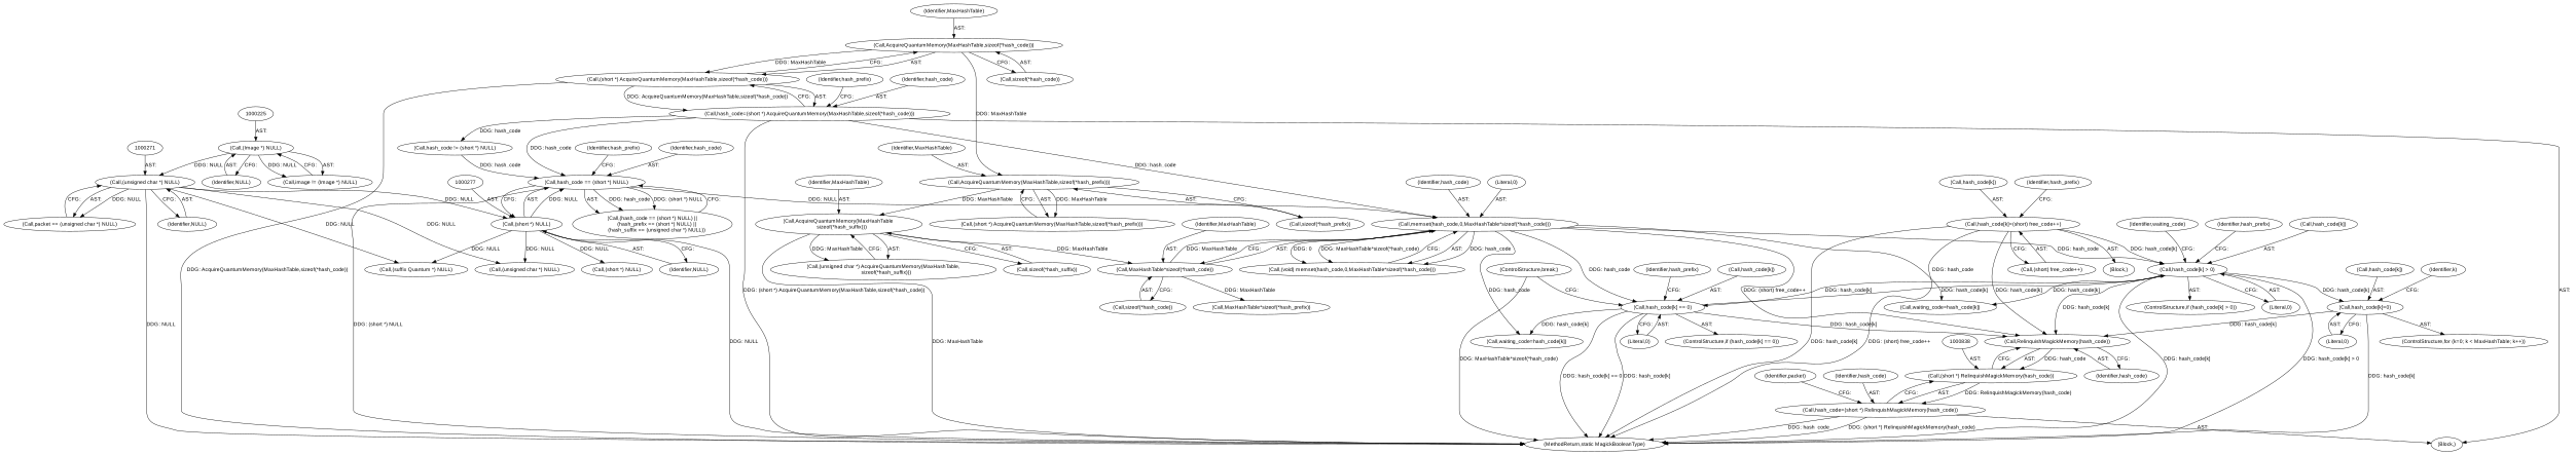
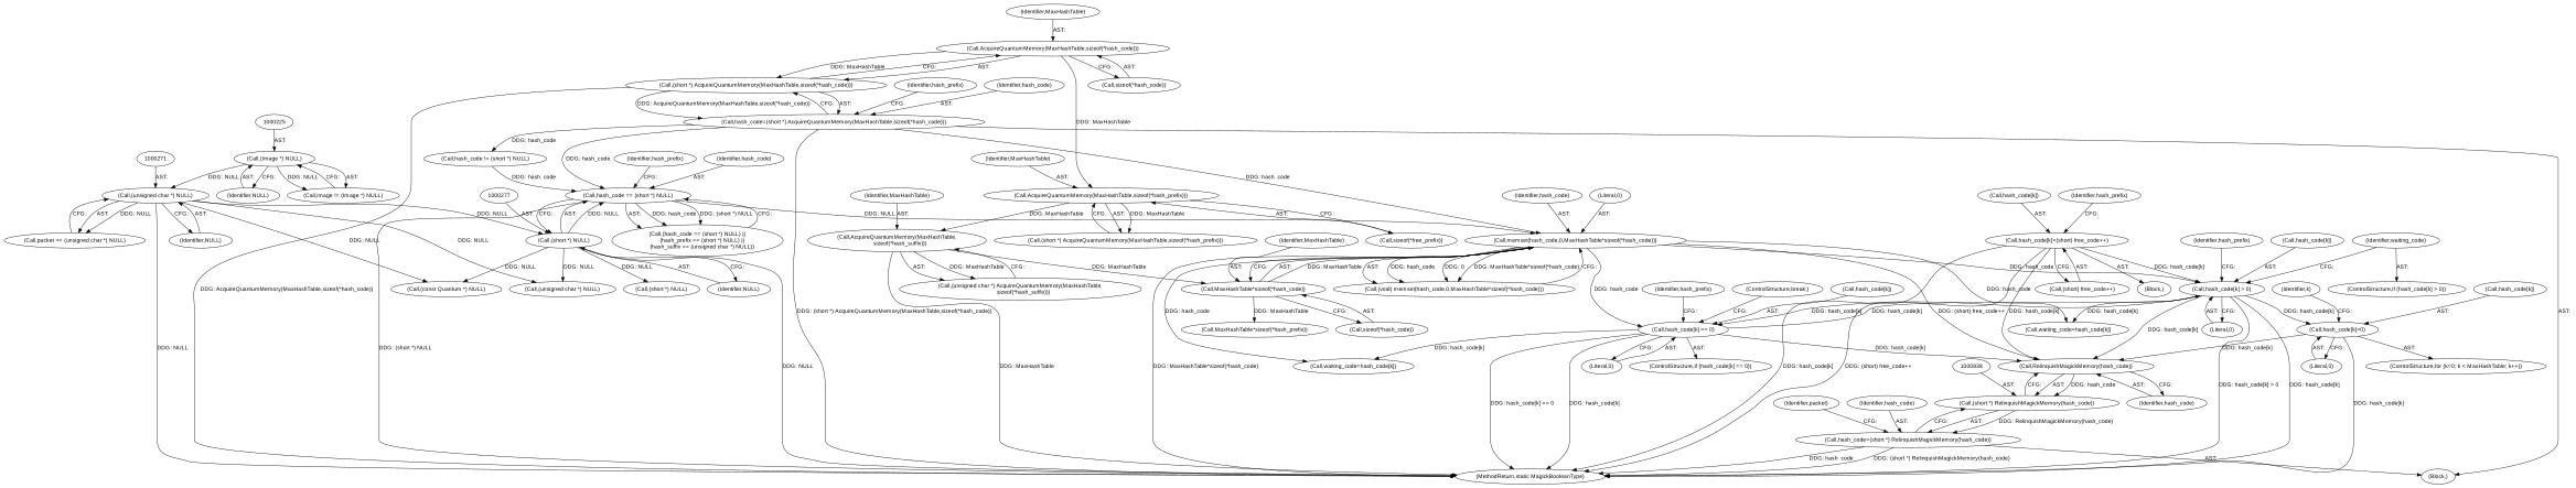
  digraph {
    fontname="Liberation Sans"
    node [fontname="Liberation Sans"]
    edge [fontname="Liberation Sans"]
    n1 [label="(Call,RelinquishMagickMemory(hash_code))"]
    n2 [label="(Call,(short *) RelinquishMagickMemory(hash_code))"]
    n3 [label="(Identifier,hash_code)"]
    n4 [label="(Call,hash_code=(short *) RelinquishMagickMemory(hash_code))"]
    n5 [label="(Call,hash_code[k]=0)"]
    n6 [label="(MethodReturn,static MagickBooleanType)"]
    n7 [label="(ControlStructure,for (k=0; k < MaxHashTable; k++))"]
    n8 [label="(Literal,0)"]
    n9 [label="(Call,hash_code[k] > 0)"]
    n10 [label="(Call,hash_code[k] == 0)"]
    n11 [label="(Call,waiting_code=hash_code[k])"]
    n12 [label="(ControlStructure,if (hash_code[k] > 0))"]
    n13 [label="(Literal,0)"]
    n14 [label="(Call,hash_code[k]=(short) free_code++)"]
    n15 [label="(Call,(short) free_code++)"]
    n16 [label="(Block,)"]
    n17 [label="(ControlStructure,if (hash_code[k] == 0))"]
    n18 [label="(Call,waiting_code=hash_code[k])"]
    n19 [label="(Literal,0)"]
    n20 [label="(Call,memset(hash_code,0,MaxHashTable*sizeof(*hash_code)))"]
    n21 [label="(Call,MaxHashTable*sizeof(*hash_code))"]
    n22 [label="(Call,(void) memset(hash_code,0,MaxHashTable*sizeof(*hash_code)))"]
    n23 [label="(Call,MaxHashTable*sizeof(*hash_prefix))"]
    n24 [label="(Call,sizeof(*hash_code))"]
    n25 [label="(Call,hash_code == (short *) NULL)"]
    n26 [label="(Call,(short *) NULL)"]
    n27 [label="(Call,(hash_code == (short *) NULL) ||\n      (hash_prefix == (short *) NULL) ||\n      (hash_suffix == (unsigned char *) NULL))"]
    n28 [label="(Call,(unsigned char *) NULL)"]
    n29 [label="(Call,(short *) NULL)"]
-   n30 [label="(Call,(suffix Quantum *) NULL)"]
+   n30 [label="(Call,(const Quantum *) NULL)"]
    n31 [label="(Identifier,NULL)"]
    n32 [label="(Call,hash_code != (short *) NULL)"]
    n33 [label="(Call,hash_code=(short *) AcquireQuantumMemory(MaxHashTable,sizeof(*hash_code)))"]
    n34 [label="(Call,(short *) AcquireQuantumMemory(MaxHashTable,sizeof(*hash_code)))"]
    n35 [label="(Block,)"]
    n36 [label="(Call,AcquireQuantumMemory(MaxHashTable,sizeof(*hash_code)))"]
    n37 [label="(Call,AcquireQuantumMemory(MaxHashTable,sizeof(*hash_prefix)))"]
    n38 [label="(Call,sizeof(*hash_code))"]
    n39 [label="(Call,AcquireQuantumMemory(MaxHashTable,\n    sizeof(*hash_suffix)))"]
-   n40 [label="(Call,sizeof(*hash_prefix))"]
+   n40 [label="(Call,sizeof(*free_prefix))"]
    n41 [label="(Call,(short *) AcquireQuantumMemory(MaxHashTable,sizeof(*hash_prefix)))"]
    n42 [label="(Call,(unsigned char *) NULL)"]
    n43 [label="(Identifier,NULL)"]
    n44 [label="(Call,packet == (unsigned char *) NULL)"]
    n45 [label="(Call,(Image *) NULL)"]
    n46 [label="(Identifier,NULL)"]
    n47 [label="(Call,image != (Image *) NULL)"]
    n48 [label="(Call,(unsigned char *) AcquireQuantumMemory(MaxHashTable,\n    sizeof(*hash_suffix)))"]
-   n49 [label="(Call,sizeof(*hash_suffix))"]
    n50 [label="(Identifier,hash_prefix)"]
    n51 [label="(Identifier,hash_prefix)"]
    n52 [label="(Identifier,MaxHashTable)"]
    n53 [label="(Identifier,k)"]
    n54 [label="(Identifier,hash_code)"]
    n55 [label="(Identifier,hash_prefix)"]
    n56 [label="(Identifier,MaxHashTable)"]
    n57 [label="(Call,hash_code[k])"]
    n58 [label="(Literal,0)"]
    n59 [label="(Identifier,MaxHashTable)"]
    n60 [label="(Identifier,hash_code)"]
    n61 [label="(Call,hash_code[k])"]
    n62 [label="(Identifier,hash_code)"]
    n63 [label="(Call,hash_code[k])"]
    n64 [label="(Identifier,packet)"]
    n65 [label="(Identifier,hash_prefix)"]
    n66 [label="(Identifier,waiting_code)"]
    n67 [label="(Identifier,hash_code)"]
    n68 [label="(Identifier,hash_prefix)"]
    n69 [label="(ControlStructure,break;)"]
    n70 [label="(Identifier,MaxHashTable)"]
    n71 [label="(Call,hash_code[k])"]
    1000277
    1000271
    1000225
    1000838
    n1 -> n2 [label="AST: "]
    n1 -> n2 [label="DDG: hash_code"]
    n1 -> n3 [label="CFG: "]
    n2 -> n1 [label="CFG: "]
    n2 -> n4 [label="AST: "]
    n2 -> n4 [label="DDG: RelinquishMagickMemory(hash_code)"]
    n3 -> n1 [label="AST: "]
    n4 -> n2 [label="CFG: "]
    n4 -> n6 [label="DDG: hash_code"]
    n4 -> n6 [label="DDG: (short *) RelinquishMagickMemory(hash_code)"]
    n4 -> n35 [label="AST: "]
    n5 -> n1 [label="DDG: hash_code[k]"]
    n5 -> n6 [label="DDG: hash_code[k]"]
    n5 -> n7 [label="AST: "]
    n5 -> n8 [label="CFG: "]
    n8 -> n5 [label="AST: "]
    n9 -> n1 [label="DDG: hash_code[k]"]
    n9 -> n5 [label="DDG: hash_code[k]"]
    n9 -> n6 [label="DDG: hash_code[k] > 0"]
    n9 -> n6 [label="DDG: hash_code[k]"]
    n9 -> n10 [label="DDG: hash_code[k]"]
    n9 -> n11 [label="DDG: hash_code[k]"]
-   n9 -> n12 [label="AST: "]
+   n66 -> n12 [label="AST: "]
    n9 -> n13 [label="CFG: "]
    n10 -> n1 [label="DDG: hash_code[k]"]
    n10 -> n6 [label="DDG: hash_code[k] == 0"]
    n10 -> n6 [label="DDG: hash_code[k]"]
    n10 -> n9 [label="DDG: hash_code[k]"]
    n10 -> n17 [label="AST: "]
    n10 -> n18 [label="DDG: hash_code[k]"]
    n10 -> n19 [label="CFG: "]
    n13 -> n9 [label="AST: "]
    n14 -> n1 [label="DDG: hash_code[k]"]
    n14 -> n6 [label="DDG: hash_code[k]"]
    n14 -> n6 [label="DDG: (short) free_code++"]
    n14 -> n9 [label="DDG: hash_code[k]"]
    n14 -> n15 [label="CFG: "]
    n14 -> n16 [label="AST: "]
    n15 -> n14 [label="AST: "]
    n19 -> n10 [label="AST: "]
    n20 -> n1 [label="DDG: (short) free_code++"]
-   n69 -> n6 [label="DDG: MaxHashTable*sizeof(*hash_code)"]
+   n20 -> n6 [label="DDG: MaxHashTable*sizeof(*hash_code)"]
    n20 -> n9 [label="DDG: hash_code"]
    n20 -> n10 [label="DDG: hash_code"]
    n20 -> n11 [label="DDG: hash_code"]
    n20 -> n18 [label="DDG: hash_code"]
    n20 -> n21 [label="CFG: "]
    n20 -> n22 [label="AST: "]
    n20 -> n22 [label="DDG: hash_code"]
    n20 -> n22 [label="DDG: 0"]
    n20 -> n22 [label="DDG: MaxHashTable*sizeof(*hash_code)"]
    n21 -> n20 [label="AST: "]
    n21 -> n20 [label="DDG: MaxHashTable"]
    n21 -> n23 [label="DDG: MaxHashTable"]
    n21 -> n24 [label="CFG: "]
    n22 -> n20 [label="CFG: "]
    n24 -> n21 [label="AST: "]
    n25 -> n6 [label="DDG: (short *) NULL"]
    n25 -> n20 [label="DDG: NULL"]
    n25 -> n26 [label="CFG: "]
    n25 -> n27 [label="AST: "]
    n25 -> n27 [label="DDG: hash_code"]
    n25 -> n27 [label="DDG: (short *) NULL"]
    n26 -> n6 [label="DDG: NULL"]
    n26 -> n25 [label="AST: "]
    n26 -> n25 [label="DDG: NULL"]
    n26 -> n28 [label="DDG: NULL"]
    n26 -> n29 [label="DDG: NULL"]
    n26 -> n30 [label="DDG: NULL"]
    n26 -> n31 [label="CFG: "]
    n27 -> n25 [label="CFG: "]
    n31 -> n26 [label="AST: "]
    n32 -> n25 [label="DDG: hash_code"]
    n33 -> n6 [label="DDG: (short *) AcquireQuantumMemory(MaxHashTable,sizeof(*hash_code))"]
    n33 -> n20 [label="DDG: hash_code"]
    n33 -> n25 [label="DDG: hash_code"]
    n33 -> n32 [label="DDG: hash_code"]
    n33 -> n34 [label="CFG: "]
    n33 -> n35 [label="AST: "]
    n34 -> n6 [label="DDG: AcquireQuantumMemory(MaxHashTable,sizeof(*hash_code))"]
    n34 -> n33 [label="AST: "]
    n34 -> n33 [label="DDG: AcquireQuantumMemory(MaxHashTable,sizeof(*hash_code))"]
    n34 -> n36 [label="CFG: "]
    n36 -> n34 [label="AST: "]
    n36 -> n34 [label="DDG: MaxHashTable"]
    n36 -> n37 [label="DDG: MaxHashTable"]
    n36 -> n38 [label="CFG: "]
    n37 -> n39 [label="DDG: MaxHashTable"]
    n37 -> n40 [label="CFG: "]
    n37 -> n41 [label="AST: "]
    n37 -> n41 [label="DDG: MaxHashTable"]
    n38 -> n36 [label="AST: "]
    n39 -> n6 [label="DDG: MaxHashTable"]
    n39 -> n21 [label="DDG: MaxHashTable"]
    n39 -> n48 [label="AST: "]
    n39 -> n48 [label="DDG: MaxHashTable"]
-   n39 -> n49 [label="CFG: "]
    n40 -> n37 [label="AST: "]
    n41 -> n37 [label="CFG: "]
    n42 -> n6 [label="DDG: NULL"]
    n42 -> n26 [label="DDG: NULL"]
    n42 -> n28 [label="DDG: NULL"]
    n42 -> n30 [label="DDG: NULL"]
    n42 -> n43 [label="CFG: "]
    n42 -> n44 [label="AST: "]
    n42 -> n44 [label="DDG: NULL"]
    n43 -> n42 [label="AST: "]
    n44 -> n42 [label="CFG: "]
    n45 -> n42 [label="DDG: NULL"]
    n45 -> n46 [label="CFG: "]
    n45 -> n47 [label="AST: "]
    n45 -> n47 [label="DDG: NULL"]
    n46 -> n45 [label="AST: "]
    n47 -> n45 [label="CFG: "]
    n48 -> n39 [label="CFG: "]
-   n49 -> n39 [label="AST: "]
    n50 -> n14 [label="CFG: "]
    n51 -> n25 [label="CFG: "]
    n52 -> n36 [label="AST: "]
    n53 -> n5 [label="CFG: "]
    n54 -> n20 [label="AST: "]
    n55 -> n33 [label="CFG: "]
    n56 -> n37 [label="AST: "]
    n57 -> n9 [label="AST: "]
    n58 -> n20 [label="AST: "]
    n59 -> n21 [label="AST: "]
    n60 -> n25 [label="AST: "]
    n61 -> n14 [label="AST: "]
    n62 -> n33 [label="AST: "]
    n63 -> n5 [label="AST: "]
    n64 -> n4 [label="CFG: "]
    n65 -> n10 [label="CFG: "]
    n66 -> n9 [label="CFG: "]
    n67 -> n4 [label="AST: "]
    n68 -> n9 [label="CFG: "]
    n69 -> n10 [label="CFG: "]
    n70 -> n39 [label="AST: "]
    n71 -> n10 [label="AST: "]
    1000277 -> n26 [label="AST: "]
    1000271 -> n42 [label="AST: "]
    1000225 -> n45 [label="AST: "]
    1000838 -> n2 [label="AST: "]
  }
